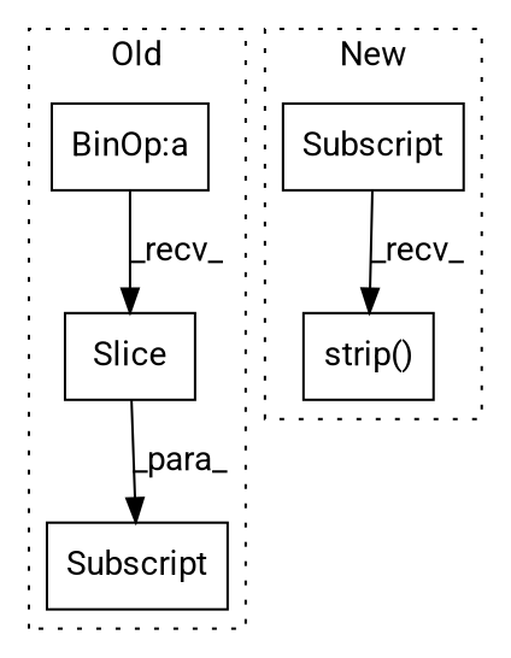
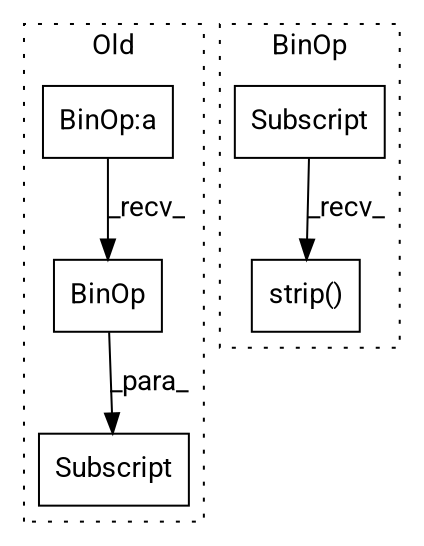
  digraph {
    fontname=Roboto
    node [a=63 fontname=Roboto shape=box]
    edge [fontname=Roboto]
-   n1 [a=80 l=36 label=Slice s=2663]
+   n1 [a=80 l=36 label=BinOp s=2663]
    n2 [a=82 l=3 label="BinOp:a" s=2694]
    n3 [l="43,0" label=Subscript s="2657,0"]
    n4 [a=75 l=23 label="strip()" s=2558]
    n5 [l="15,0" label=Subscript s="2558,0"]
    subgraph cluster_1 {
      label=Old
      style=dotted
      n1
      n2
      n3
    }
    subgraph cluster_2 {
-     label=New
+     label=BinOp
      style=dotted
      n4
      n5
    }
    n1 -> n3 [label=_para_]
    n2 -> n1 [label=_recv_]
    n5 -> n4 [label=_recv_]
  }
